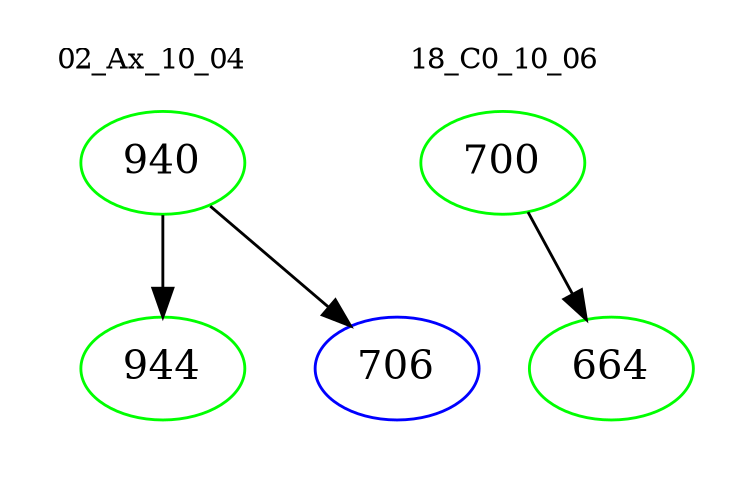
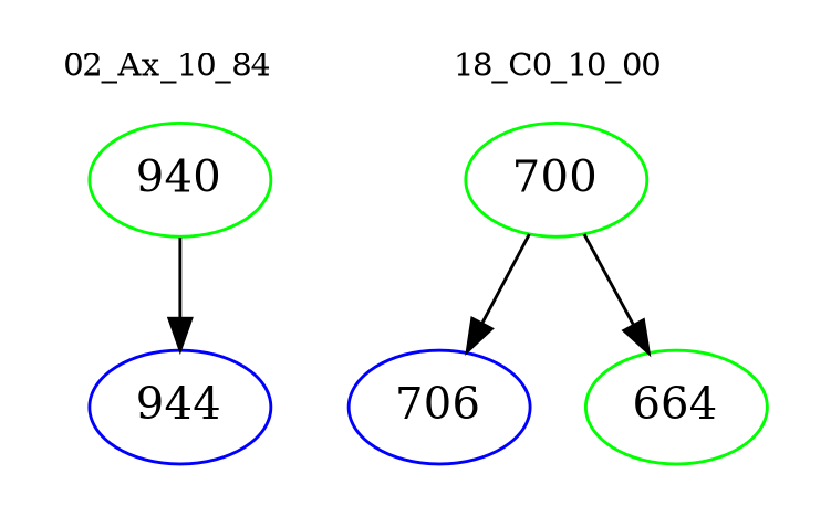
  digraph {
    node [color=green]
    edge [color=black]
    n1 [label=940]
-   n2 [label=944]
+   n2 [color=blue label=944]
    n3 [label=700]
    n4 [label=664]
    n5 [color=blue label=706]
    subgraph cluster_1 {
      color=white
      fontsize=10
-     label="02_Ax_10_04"
+     label="02_Ax_10_84"
      n1
      n2
    }
    subgraph cluster_2 {
      color=white
      fontsize=10
-     label="18_C0_10_06"
+     label="18_C0_10_00"
      n3
      n4
      n5
    }
    n1 -> n2
    n3 -> n4
-   n1 -> n5
+   n3 -> n5
  }
